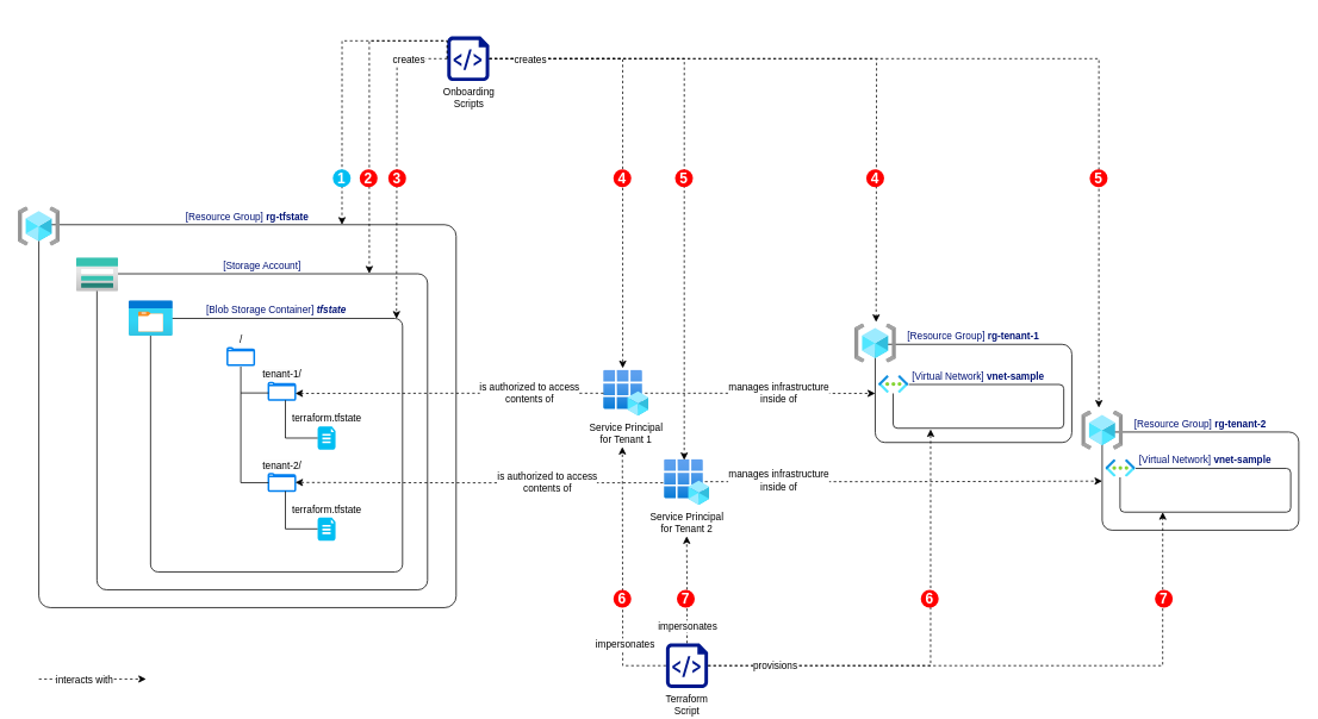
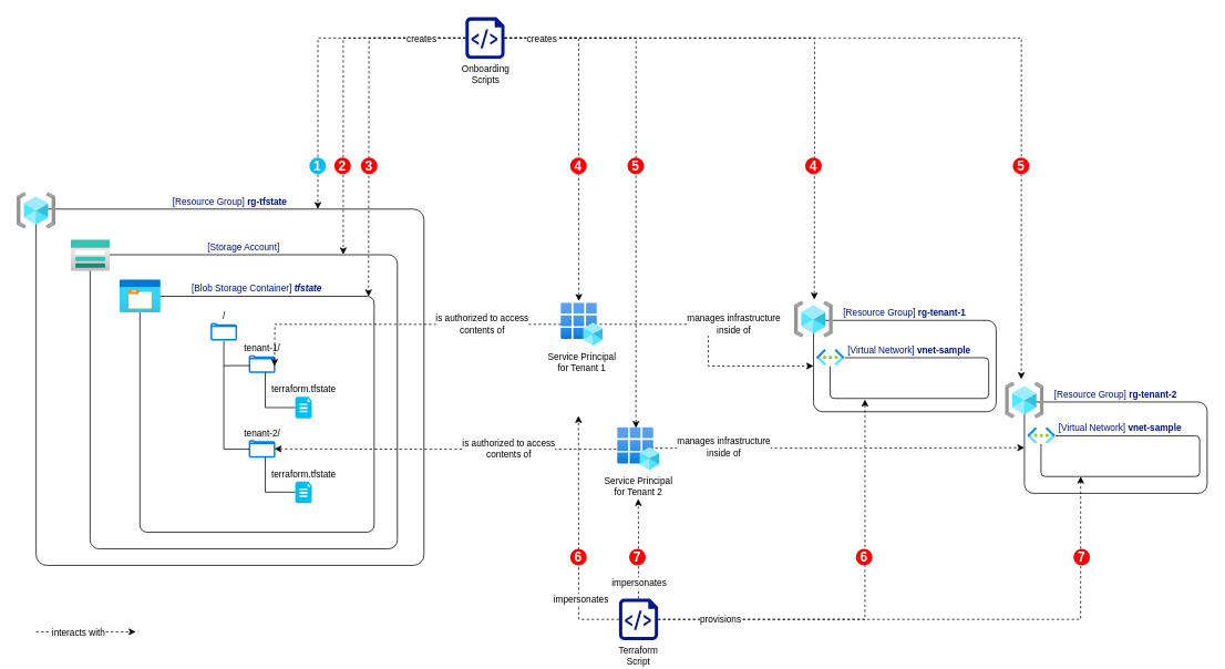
  <mxCell id="0" />
  <mxCell id="1" parent="0" />
  <mxCell id="2" style="edgeStyle=orthogonalEdgeStyle;rounded=0;orthogonalLoop=1;jettySize=auto;html=1;dashed=1;strokeColor=default;align=center;verticalAlign=middle;fontFamily=Helvetica;fontSize=11;fontColor=default;labelBackgroundColor=default;endArrow=classic;exitX=1;exitY=0.5;exitDx=0;exitDy=0;exitPerimeter=0;entryX=0.412;entryY=-0.08;entryDx=0;entryDy=0;entryPerimeter=0;" edge="1" parent="1" source="36" target="34"><mxGeometry relative="1" as="geometry"><mxPoint x="617" y="55" as="sourcePoint" /><mxPoint x="990" y="370" as="targetPoint" /></mxGeometry></mxCell>
  <mxCell id="3" style="edgeStyle=orthogonalEdgeStyle;rounded=0;orthogonalLoop=1;jettySize=auto;html=1;dashed=1;strokeColor=default;align=center;verticalAlign=middle;fontFamily=Helvetica;fontSize=11;fontColor=default;labelBackgroundColor=default;endArrow=classic;exitX=1;exitY=0.5;exitDx=0;exitDy=0;exitPerimeter=0;" edge="1" parent="1" source="36"><mxGeometry relative="1" as="geometry"><mxPoint x="617" y="55" as="sourcePoint" /><mxPoint x="980" y="360" as="targetPoint" /></mxGeometry></mxCell>
  <mxCell id="4" value="&lt;font color=&quot;#001275&quot; style=&quot;font-size: 11px;&quot;&gt;&lt;span style=&quot;font-size: 11px;&quot;&gt;[Resource Group] &lt;b&gt;rg-tfstate&lt;/b&gt;&lt;/span&gt;&lt;/font&gt;" style="rounded=1;whiteSpace=wrap;html=1;fillColor=none;fontColor=#ffffff;strokeColor=#000000;labelPosition=center;verticalLabelPosition=top;align=center;verticalAlign=bottom;arcSize=3;fontSize=11;" vertex="1" parent="1"><mxGeometry x="43" y="251" width="467" height="429" as="geometry" /></mxCell>
  <mxCell id="5" value="&lt;font color=&quot;#001275&quot; style=&quot;font-size: 11px;&quot;&gt;[Storage Account]&lt;/font&gt;" style="rounded=1;whiteSpace=wrap;html=1;fillColor=none;fontColor=#ffffff;strokeColor=#000000;labelPosition=center;verticalLabelPosition=top;align=center;verticalAlign=bottom;arcSize=3;fontFamily=Helvetica;fontSize=11;" vertex="1" parent="1"><mxGeometry x="108" y="306" width="370" height="354" as="geometry" /></mxCell>
  <mxCell id="6" value="&lt;font color=&quot;#001275&quot; style=&quot;font-size: 11px;&quot;&gt;[Blob Storage Container] &lt;i&gt;&lt;b&gt;tfstate&lt;/b&gt;&lt;/i&gt;&lt;/font&gt;" style="rounded=1;whiteSpace=wrap;html=1;fillColor=none;fontColor=#ffffff;strokeColor=#000000;labelPosition=center;verticalLabelPosition=top;align=center;verticalAlign=bottom;arcSize=3;fontFamily=Helvetica;fontSize=11;" vertex="1" parent="1"><mxGeometry x="168" y="356" width="282" height="284" as="geometry" /></mxCell>
  <mxCell id="7" value="&lt;font style=&quot;font-size: 11px;&quot;&gt;&lt;font style=&quot;font-size: 11px;&quot;&gt;terraform.tfstate&lt;/font&gt;&lt;br style=&quot;font-size: 11px;&quot;&gt;&lt;/font&gt;" style="verticalLabelPosition=top;html=1;verticalAlign=bottom;align=center;strokeColor=none;fillColor=#00BEF2;shape=mxgraph.azure.file_2;pointerEvents=1;fontSize=11;labelPosition=center;" vertex="1" parent="1"><mxGeometry x="355" y="477" width="20" height="26" as="geometry" /></mxCell>
  <mxCell id="8" value="" style="image;aspect=fixed;html=1;points=[];align=center;fontSize=11;image=img/lib/azure2/storage/Storage_Accounts.svg;" vertex="1" parent="1"><mxGeometry x="85" y="288" width="47.5" height="38" as="geometry" /></mxCell>
  <mxCell id="9" value="" style="image;aspect=fixed;html=1;points=[];align=center;fontSize=11;image=img/lib/azure2/general/Storage_Container.svg;" vertex="1" parent="1"><mxGeometry x="144" y="336" width="49.23" height="40" as="geometry" /></mxCell>
- <mxCell id="10" value="Service Principal &lt;br style=&quot;font-size: 11px;&quot;&gt;for Tenant 1" style="image;aspect=fixed;html=1;points=[];align=center;fontSize=11;image=img/lib/azure2/identity/App_Registrations.svg;" vertex="1" parent="1"><mxGeometry x="675" y="414" width="50.69" height="51.5" as="geometry" /></mxCell>
+ <mxCell id="10" value="Service Principal &lt;br style=&quot;font-size: 11px;&quot;&gt;for Tenant 1" style="image;aspect=fixed;html=1;points=[];align=center;fontSize=11;image=img/lib/azure2/identity/App_Registrations.svg;" vertex="1" parent="1"><mxGeometry x="675" y="364" width="50.69" height="51.5" as="geometry" /></mxCell>
  <mxCell id="11" value="&lt;span style=&quot;font-size: 11px; background-color: rgb(251, 251, 251);&quot;&gt;tenant-1/&lt;/span&gt;" style="html=1;verticalLabelPosition=top;align=center;labelBackgroundColor=#ffffff;verticalAlign=bottom;strokeWidth=2;strokeColor=#0080F0;shadow=0;dashed=0;shape=mxgraph.ios7.icons.folder;labelPosition=center;fontSize=11;" vertex="1" parent="1"><mxGeometry x="300" y="428" width="30" height="19.5" as="geometry" /></mxCell>
  <mxCell id="12" value="" style="image;aspect=fixed;html=1;points=[];align=center;fontSize=11;image=img/lib/azure2/general/Resource_Groups.svg;" vertex="1" parent="1"><mxGeometry x="20" y="231" width="46.75" height="44" as="geometry" /></mxCell>
  <mxCell id="13" value="&lt;span style=&quot;font-size: 11px; background-color: rgb(251, 251, 251);&quot;&gt;/&lt;/span&gt;" style="html=1;verticalLabelPosition=top;align=center;labelBackgroundColor=#ffffff;verticalAlign=bottom;strokeWidth=2;strokeColor=#0080F0;shadow=0;dashed=0;shape=mxgraph.ios7.icons.folder;labelPosition=center;fontSize=11;" vertex="1" parent="1"><mxGeometry x="254" y="389" width="30" height="19.5" as="geometry" /></mxCell>
  <mxCell id="14" style="edgeStyle=orthogonalEdgeStyle;rounded=0;orthogonalLoop=1;jettySize=auto;html=1;endArrow=none;endFill=0;entryX=0.005;entryY=0.589;entryDx=0;entryDy=0;entryPerimeter=0;fontSize=11;" edge="1" parent="1" target="11"><mxGeometry relative="1" as="geometry"><Array as="points"><mxPoint x="269" y="439" /><mxPoint x="300" y="439" /></Array><mxPoint x="300" y="433" as="targetPoint" /><mxPoint x="269" y="439" as="sourcePoint" /></mxGeometry></mxCell>
  <mxCell id="15" style="edgeStyle=orthogonalEdgeStyle;rounded=0;orthogonalLoop=1;jettySize=auto;html=1;dashed=1;fontSize=11;" edge="1" parent="1" source="10"><mxGeometry relative="1" as="geometry"><mxPoint x="330" y="440" as="targetPoint" /></mxGeometry></mxCell>
  <mxCell id="16" value="is authorized to access&lt;br style=&quot;font-size: 11px;&quot;&gt;contents of" style="edgeLabel;html=1;align=center;verticalAlign=middle;resizable=0;points=[];fontSize=11;" vertex="1" connectable="0" parent="15"><mxGeometry x="-0.506" y="1" relative="1" as="geometry"><mxPoint x="1" y="-1" as="offset" /></mxGeometry></mxCell>
  <mxCell id="17" style="edgeStyle=orthogonalEdgeStyle;rounded=0;orthogonalLoop=1;jettySize=auto;html=1;endArrow=none;endFill=0;entryX=0;entryY=0.5;entryDx=0;entryDy=0;entryPerimeter=0;exitX=0.631;exitY=1.062;exitDx=0;exitDy=0;exitPerimeter=0;fontSize=11;" edge="1" parent="1" target="7"><mxGeometry relative="1" as="geometry"><Array as="points"><mxPoint x="319" y="490" /><mxPoint x="355" y="490" /></Array><mxPoint x="354" y="477" as="targetPoint" /><mxPoint x="318.93" y="447.709" as="sourcePoint" /></mxGeometry></mxCell>
  <mxCell id="18" value="&lt;font style=&quot;font-size: 11px;&quot;&gt;&lt;font style=&quot;font-size: 11px;&quot;&gt;terraform.tfstate&lt;/font&gt;&lt;br style=&quot;font-size: 11px;&quot;&gt;&lt;/font&gt;" style="verticalLabelPosition=top;html=1;verticalAlign=bottom;align=center;strokeColor=none;fillColor=#00BEF2;shape=mxgraph.azure.file_2;pointerEvents=1;fontSize=11;labelPosition=center;" vertex="1" parent="1"><mxGeometry x="355" y="579" width="20" height="26" as="geometry" /></mxCell>
  <mxCell id="19" value="&lt;span style=&quot;font-size: 11px; background-color: rgb(251, 251, 251);&quot;&gt;tenant-2/&lt;/span&gt;" style="html=1;verticalLabelPosition=top;align=center;labelBackgroundColor=#ffffff;verticalAlign=bottom;strokeWidth=2;strokeColor=#0080F0;shadow=0;dashed=0;shape=mxgraph.ios7.icons.folder;labelPosition=center;fontSize=11;" vertex="1" parent="1"><mxGeometry x="300" y="530" width="30" height="19.5" as="geometry" /></mxCell>
  <mxCell id="20" style="edgeStyle=orthogonalEdgeStyle;rounded=0;orthogonalLoop=1;jettySize=auto;html=1;endArrow=none;endFill=0;entryX=0;entryY=0.5;entryDx=0;entryDy=0;entryPerimeter=0;exitX=0.631;exitY=1.062;exitDx=0;exitDy=0;exitPerimeter=0;fontSize=11;" edge="1" parent="1"><mxGeometry relative="1" as="geometry"><Array as="points"><mxPoint x="318.97" y="591.79" /><mxPoint x="354.97" y="591.79" /></Array><mxPoint x="354.97" y="591.79" as="targetPoint" /><mxPoint x="318.9" y="549.499" as="sourcePoint" /></mxGeometry></mxCell>
  <mxCell id="21" style="edgeStyle=orthogonalEdgeStyle;rounded=0;orthogonalLoop=1;jettySize=auto;html=1;endArrow=none;endFill=0;fontSize=11;" edge="1" parent="1"><mxGeometry relative="1" as="geometry"><Array as="points"><mxPoint x="269" y="540" /><mxPoint x="300" y="540" /></Array><mxPoint x="300" y="540" as="targetPoint" /><mxPoint x="269" y="410" as="sourcePoint" /></mxGeometry></mxCell>
  <mxCell id="22" value="Service Principal &lt;br style=&quot;font-size: 11px;&quot;&gt;for Tenant 2" style="image;aspect=fixed;html=1;points=[];align=center;fontSize=11;image=img/lib/azure2/identity/App_Registrations.svg;" vertex="1" parent="1"><mxGeometry x="743" y="514" width="50.69" height="51.5" as="geometry" /></mxCell>
  <mxCell id="23" style="edgeStyle=orthogonalEdgeStyle;rounded=0;orthogonalLoop=1;jettySize=auto;html=1;dashed=1;entryX=1;entryY=0.5;entryDx=0;entryDy=0;entryPerimeter=0;exitX=-0.027;exitY=0.508;exitDx=0;exitDy=0;exitPerimeter=0;fontSize=11;" edge="1" parent="1" source="22"><mxGeometry relative="1" as="geometry"><mxPoint x="330" y="539.75" as="targetPoint" /><mxPoint x="665" y="397.75" as="sourcePoint" /></mxGeometry></mxCell>
  <mxCell id="24" value="is authorized to access&lt;br style=&quot;font-size: 11px;&quot;&gt;contents of" style="edgeLabel;html=1;align=center;verticalAlign=middle;resizable=0;points=[];fontSize=11;" vertex="1" connectable="0" parent="23"><mxGeometry x="-0.506" y="1" relative="1" as="geometry"><mxPoint x="-28" y="-2" as="offset" /></mxGeometry></mxCell>
  <mxCell id="25" value="&lt;font color=&quot;#001275&quot; style=&quot;font-size: 11px;&quot;&gt;&lt;span style=&quot;font-size: 11px;&quot;&gt;[Resource Group] &lt;b&gt;rg-tenant-1&lt;/b&gt;&lt;/span&gt;&lt;/font&gt;" style="rounded=1;whiteSpace=wrap;html=1;labelPosition=center;verticalLabelPosition=top;align=center;verticalAlign=bottom;arcSize=10;fontSize=11;" vertex="1" parent="1"><mxGeometry x="979" y="385" width="220" height="110" as="geometry" /></mxCell>
  <mxCell id="26" value="&lt;font color=&quot;#001275&quot; style=&quot;font-size: 11px;&quot;&gt;&lt;span style=&quot;font-size: 11px;&quot;&gt;[Resource Group] &lt;b&gt;rg-tenant-2&lt;/b&gt;&lt;/span&gt;&lt;/font&gt;" style="rounded=1;whiteSpace=wrap;html=1;labelPosition=center;verticalLabelPosition=top;align=center;verticalAlign=bottom;arcSize=10;fontSize=11;" vertex="1" parent="1"><mxGeometry x="1233" y="483.25" width="220" height="110" as="geometry" /></mxCell>
  <mxCell id="27" style="edgeStyle=orthogonalEdgeStyle;rounded=0;orthogonalLoop=1;jettySize=auto;html=1;dashed=1;fontSize=11;entryX=0;entryY=0.5;entryDx=0;entryDy=0;exitX=0.914;exitY=0.5;exitDx=0;exitDy=0;exitPerimeter=0;" edge="1" parent="1" source="10" target="25"><mxGeometry relative="1" as="geometry"><mxPoint x="340" y="450" as="targetPoint" /><mxPoint x="710" y="450" as="sourcePoint" /></mxGeometry></mxCell>
  <mxCell id="28" value="manages infrastructure &lt;br&gt;inside of" style="edgeLabel;html=1;align=center;verticalAlign=middle;resizable=0;points=[];fontSize=11;" vertex="1" connectable="0" parent="27"><mxGeometry x="-0.506" y="1" relative="1" as="geometry"><mxPoint x="85" y="1" as="offset" /></mxGeometry></mxCell>
  <mxCell id="29" style="edgeStyle=orthogonalEdgeStyle;rounded=0;orthogonalLoop=1;jettySize=auto;html=1;dashed=1;fontSize=11;entryX=0;entryY=0.5;entryDx=0;entryDy=0;exitX=0.896;exitY=0.483;exitDx=0;exitDy=0;exitPerimeter=0;" edge="1" parent="1" source="22" target="26"><mxGeometry relative="1" as="geometry"><mxPoint x="990" y="450" as="targetPoint" /><mxPoint x="756" y="450" as="sourcePoint" /></mxGeometry></mxCell>
  <mxCell id="30" value="manages infrastructure &lt;br&gt;inside of" style="edgeLabel;html=1;align=center;verticalAlign=middle;resizable=0;points=[];fontSize=11;" vertex="1" connectable="0" parent="29"><mxGeometry x="-0.506" y="1" relative="1" as="geometry"><mxPoint x="-28" as="offset" /></mxGeometry></mxCell>
  <mxCell id="31" style="edgeStyle=orthogonalEdgeStyle;rounded=0;orthogonalLoop=1;jettySize=auto;html=1;dashed=1;fontSize=11;" edge="1" parent="1"><mxGeometry relative="1" as="geometry"><mxPoint x="163" y="760" as="targetPoint" /><mxPoint x="43" y="760" as="sourcePoint" /></mxGeometry></mxCell>
  <mxCell id="32" value="interacts with" style="edgeLabel;html=1;align=center;verticalAlign=middle;resizable=0;points=[];" vertex="1" connectable="0" parent="31"><mxGeometry x="-0.004" relative="1" as="geometry"><mxPoint x="-10" as="offset" /></mxGeometry></mxCell>
  <mxCell id="33" value="" style="image;aspect=fixed;html=1;points=[];align=center;fontSize=11;image=img/lib/azure2/general/Resource_Groups.svg;" vertex="1" parent="1"><mxGeometry x="956" y="362" width="46.75" height="44" as="geometry" /></mxCell>
  <mxCell id="34" value="" style="image;aspect=fixed;html=1;points=[];align=center;fontSize=11;image=img/lib/azure2/general/Resource_Groups.svg;" vertex="1" parent="1"><mxGeometry x="1210" y="459.5" width="46.75" height="44" as="geometry" /></mxCell>
  <mxCell id="35" style="edgeStyle=orthogonalEdgeStyle;rounded=0;orthogonalLoop=1;jettySize=auto;html=1;entryX=0.75;entryY=0;entryDx=0;entryDy=0;dashed=1;strokeColor=default;align=center;verticalAlign=middle;fontFamily=Helvetica;fontSize=11;fontColor=default;labelBackgroundColor=default;endArrow=classic;exitX=0;exitY=0.5;exitDx=0;exitDy=0;exitPerimeter=0;" edge="1" parent="1" source="36"><mxGeometry relative="1" as="geometry"><mxPoint x="549" y="45" as="sourcePoint" /><mxPoint x="382.25" y="251" as="targetPoint" /><Array as="points"><mxPoint x="382" y="45" /></Array></mxGeometry></mxCell>
- <mxCell id="36" value="Onboarding&lt;br&gt;Scripts" style="sketch=0;aspect=fixed;pointerEvents=1;shadow=0;dashed=0;html=1;strokeColor=none;labelPosition=center;verticalLabelPosition=bottom;verticalAlign=top;align=center;fillColor=#00188D;shape=mxgraph.azure.script_file;fontSize=11;" vertex="1" parent="1"><mxGeometry x="500" y="40" width="47" height="50" as="geometry" /></mxCell>
+ <mxCell id="36" value="Onboarding&lt;br&gt;Scripts" style="sketch=0;aspect=fixed;pointerEvents=1;shadow=0;dashed=0;html=1;strokeColor=none;labelPosition=center;verticalLabelPosition=bottom;verticalAlign=top;align=center;fillColor=#00188D;shape=mxgraph.azure.script_file;fontSize=11;" vertex="1" parent="1"><mxGeometry x="560" y="20" width="47" height="50" as="geometry" /></mxCell>
  <mxCell id="37" style="edgeStyle=orthogonalEdgeStyle;rounded=0;orthogonalLoop=1;jettySize=auto;html=1;entryX=0.859;entryY=0.002;entryDx=0;entryDy=0;entryPerimeter=0;exitX=0;exitY=0.5;exitDx=0;exitDy=0;exitPerimeter=0;dashed=1;strokeColor=default;align=center;verticalAlign=middle;fontFamily=Helvetica;fontSize=11;fontColor=default;labelBackgroundColor=default;endArrow=classic;" edge="1" parent="1" source="36"><mxGeometry relative="1" as="geometry"><mxPoint x="556" y="45" as="sourcePoint" /><mxPoint x="412.83" y="305.708" as="targetPoint" /><Array as="points"><mxPoint x="413" y="45" /></Array></mxGeometry></mxCell>
  <mxCell id="38" style="edgeStyle=orthogonalEdgeStyle;rounded=0;orthogonalLoop=1;jettySize=auto;html=1;entryX=0.969;entryY=0.001;entryDx=0;entryDy=0;entryPerimeter=0;exitX=0;exitY=0.5;exitDx=0;exitDy=0;exitPerimeter=0;dashed=1;strokeColor=default;align=center;verticalAlign=middle;fontFamily=Helvetica;fontSize=11;fontColor=default;labelBackgroundColor=default;endArrow=classic;" edge="1" parent="1" source="36"><mxGeometry relative="1" as="geometry"><mxPoint x="562" y="45" as="sourcePoint" /><mxPoint x="443.258" y="356.284" as="targetPoint" /></mxGeometry></mxCell>
  <mxCell id="39" value="creates" style="edgeLabel;html=1;align=center;verticalAlign=middle;resizable=0;points=[];" vertex="1" connectable="0" parent="38"><mxGeometry x="-0.746" y="1" relative="1" as="geometry"><mxPoint as="offset" /></mxGeometry></mxCell>
  <mxCell id="40" style="edgeStyle=orthogonalEdgeStyle;rounded=0;orthogonalLoop=1;jettySize=auto;html=1;entryX=0.423;entryY=-0.043;entryDx=0;entryDy=0;entryPerimeter=0;dashed=1;strokeColor=default;align=center;verticalAlign=middle;fontFamily=Helvetica;fontSize=11;fontColor=default;labelBackgroundColor=default;endArrow=classic;" edge="1" parent="1" source="36" target="10"><mxGeometry relative="1" as="geometry" /></mxCell>
  <mxCell id="41" style="edgeStyle=orthogonalEdgeStyle;rounded=0;orthogonalLoop=1;jettySize=auto;html=1;entryX=0.439;entryY=0.013;entryDx=0;entryDy=0;entryPerimeter=0;dashed=1;strokeColor=default;align=center;verticalAlign=middle;fontFamily=Helvetica;fontSize=11;fontColor=default;labelBackgroundColor=default;endArrow=classic;" edge="1" parent="1" source="36" target="22"><mxGeometry relative="1" as="geometry" /></mxCell>
  <mxCell id="42" value="creates" style="edgeLabel;html=1;align=center;verticalAlign=middle;resizable=0;points=[];" vertex="1" connectable="0" parent="41"><mxGeometry x="-0.906" relative="1" as="geometry"><mxPoint x="14" as="offset" /></mxGeometry></mxCell>
  <mxCell id="43" value="1" style="ellipse;whiteSpace=wrap;html=1;fontStyle=1;labelBackgroundColor=none;fillColor=#00bef2;strokeColor=none;fontColor=#ffffff;fontSize=16;" vertex="1" parent="1"><mxGeometry x="372" y="189" width="20" height="20" as="geometry" /></mxCell>
  <mxCell id="44" value="2" style="ellipse;whiteSpace=wrap;html=1;fontStyle=1;labelBackgroundColor=none;fillColor=#FF0000;strokeColor=none;fontColor=#ffffff;fontSize=16;" vertex="1" parent="1"><mxGeometry x="402" y="189" width="20" height="20" as="geometry" /></mxCell>
  <mxCell id="45" value="3" style="ellipse;whiteSpace=wrap;html=1;fontStyle=1;labelBackgroundColor=none;fillColor=#FF0000;strokeColor=none;fontColor=#ffffff;fontSize=16;" vertex="1" parent="1"><mxGeometry x="434" y="189" width="20" height="20" as="geometry" /></mxCell>
  <mxCell id="46" value="4" style="ellipse;whiteSpace=wrap;html=1;fontStyle=1;labelBackgroundColor=none;fillColor=#FF0000;strokeColor=none;fontColor=#ffffff;fontSize=16;" vertex="1" parent="1"><mxGeometry x="686" y="189" width="20" height="20" as="geometry" /></mxCell>
  <mxCell id="47" value="4" style="ellipse;whiteSpace=wrap;html=1;fontStyle=1;labelBackgroundColor=none;fillColor=#FF0000;strokeColor=none;fontColor=#ffffff;fontSize=16;" vertex="1" parent="1"><mxGeometry x="969" y="189" width="20" height="20" as="geometry" /></mxCell>
  <mxCell id="48" style="edgeStyle=orthogonalEdgeStyle;rounded=0;orthogonalLoop=1;jettySize=auto;html=1;dashed=1;strokeColor=default;align=center;verticalAlign=middle;fontFamily=Helvetica;fontSize=11;fontColor=default;labelBackgroundColor=default;endArrow=classic;exitX=0;exitY=0.5;exitDx=0;exitDy=0;exitPerimeter=0;" edge="1" parent="1" source="54"><mxGeometry relative="1" as="geometry"><mxPoint x="696" y="500" as="targetPoint" /><mxPoint x="768" y="660" as="sourcePoint" /></mxGeometry></mxCell>
  <mxCell id="49" value="&lt;span style=&quot;color: rgba(0, 0, 0, 0); font-family: monospace; font-size: 0px; text-align: start; background-color: rgb(251, 251, 251);&quot;&gt;%3CmxGraphModel%3E%3Croot%3E%3CmxCell%20id%3D%220%22%2F%3E%3CmxCell%20id%3D%221%22%20parent%3D%220%22%2F%3E%3CmxCell%20id%3D%222%22%20value%3D%22impersonates%22%20style%3D%22edgeLabel%3Bhtml%3D1%3Balign%3Dcenter%3BverticalAlign%3Dmiddle%3Bresizable%3D0%3Bpoints%3D%5B%5D%3B%22%20vertex%3D%221%22%20connectable%3D%220%22%20parent%3D%221%22%3E%3CmxGeometry%20x%3D%22819.425%22%20y%3D%22760.664%22%20as%3D%22geometry%22%2F%3E%3C%2FmxCell%3E%3C%2Froot%3E%3C%2FmxGraphModel%3E&lt;/span&gt;" style="edgeLabel;html=1;align=center;verticalAlign=middle;resizable=0;points=[];" vertex="1" connectable="0" parent="48"><mxGeometry x="-0.24" y="-1" relative="1" as="geometry"><mxPoint as="offset" /></mxGeometry></mxCell>
  <mxCell id="50" value="impersonates" style="edgeLabel;html=1;align=center;verticalAlign=middle;resizable=0;points=[];" vertex="1" connectable="0" parent="48"><mxGeometry x="-0.059" y="-2" relative="1" as="geometry"><mxPoint y="65" as="offset" /></mxGeometry></mxCell>
  <mxCell id="51" style="edgeStyle=orthogonalEdgeStyle;rounded=0;orthogonalLoop=1;jettySize=auto;html=1;dashed=1;strokeColor=default;align=center;verticalAlign=middle;fontFamily=Helvetica;fontSize=11;fontColor=default;labelBackgroundColor=default;endArrow=classic;" edge="1" parent="1" source="54"><mxGeometry relative="1" as="geometry"><mxPoint x="768" y="600" as="targetPoint" /></mxGeometry></mxCell>
  <mxCell id="52" value="impersonates" style="edgeLabel;html=1;align=center;verticalAlign=middle;resizable=0;points=[];" vertex="1" connectable="0" parent="51"><mxGeometry x="-0.338" y="-1" relative="1" as="geometry"><mxPoint x="-1" y="20" as="offset" /></mxGeometry></mxCell>
  <mxCell id="53" style="edgeStyle=orthogonalEdgeStyle;rounded=0;orthogonalLoop=1;jettySize=auto;html=1;entryX=0.25;entryY=1;entryDx=0;entryDy=0;dashed=1;strokeColor=default;align=center;verticalAlign=middle;fontFamily=Helvetica;fontSize=11;fontColor=default;labelBackgroundColor=default;endArrow=classic;" edge="1" parent="1" source="54" target="61"><mxGeometry relative="1" as="geometry" /></mxCell>
  <mxCell id="54" value="Terraform&lt;br&gt;Script" style="sketch=0;aspect=fixed;pointerEvents=1;shadow=0;dashed=0;html=1;strokeColor=none;labelPosition=center;verticalLabelPosition=bottom;verticalAlign=top;align=center;fillColor=#00188D;shape=mxgraph.azure.script_file;fontSize=11;" vertex="1" parent="1"><mxGeometry x="744.85" y="720" width="47" height="50" as="geometry" /></mxCell>
  <mxCell id="55" style="edgeStyle=orthogonalEdgeStyle;rounded=0;orthogonalLoop=1;jettySize=auto;html=1;entryX=0.22;entryY=1.024;entryDx=0;entryDy=0;dashed=1;strokeColor=default;align=center;verticalAlign=middle;fontFamily=Helvetica;fontSize=11;fontColor=default;labelBackgroundColor=default;endArrow=classic;entryPerimeter=0;" edge="1" parent="1" source="54" target="59"><mxGeometry relative="1" as="geometry" /></mxCell>
  <mxCell id="56" value="provisions" style="edgeLabel;html=1;align=center;verticalAlign=middle;resizable=0;points=[];" vertex="1" connectable="0" parent="55"><mxGeometry x="-0.708" y="1" relative="1" as="geometry"><mxPoint as="offset" /></mxGeometry></mxCell>
  <mxCell id="57" value="6" style="ellipse;whiteSpace=wrap;html=1;fontStyle=1;labelBackgroundColor=none;fillColor=#FF0000;strokeColor=none;fontColor=#ffffff;fontSize=16;" vertex="1" parent="1"><mxGeometry x="1030" y="660" width="20" height="20" as="geometry" /></mxCell>
  <mxCell id="58" value="6" style="ellipse;whiteSpace=wrap;html=1;fontStyle=1;labelBackgroundColor=none;fillColor=#FF0000;strokeColor=none;fontColor=#ffffff;fontSize=16;" vertex="1" parent="1"><mxGeometry x="686" y="660" width="20" height="20" as="geometry" /></mxCell>
  <mxCell id="59" value="&lt;font color=&quot;#001275&quot;&gt;[Virtual Network] &lt;b&gt;vnet-sample&lt;/b&gt;&lt;/font&gt;" style="rounded=1;whiteSpace=wrap;html=1;labelPosition=center;verticalLabelPosition=top;align=center;verticalAlign=bottom;arcSize=10;fontSize=11;" vertex="1" parent="1"><mxGeometry x="999" y="430" width="191" height="49" as="geometry" /></mxCell>
  <mxCell id="60" value="" style="image;aspect=fixed;html=1;points=[];align=center;fontSize=12;image=img/lib/azure2/networking/Virtual_Networks.svg;imageBackground=default;" vertex="1" parent="1"><mxGeometry x="983.01" y="420" width="33.5" height="20" as="geometry" /></mxCell>
  <mxCell id="61" value="&lt;font color=&quot;#001275&quot;&gt;[Virtual Network] &lt;b&gt;vnet-sample&lt;/b&gt;&lt;/font&gt;" style="rounded=1;whiteSpace=wrap;html=1;labelPosition=center;verticalLabelPosition=top;align=center;verticalAlign=bottom;arcSize=10;fontSize=11;" vertex="1" parent="1"><mxGeometry x="1252.99" y="524" width="191" height="49" as="geometry" /></mxCell>
  <mxCell id="62" value="" style="image;aspect=fixed;html=1;points=[];align=center;fontSize=12;image=img/lib/azure2/networking/Virtual_Networks.svg;imageBackground=default;" vertex="1" parent="1"><mxGeometry x="1237" y="514" width="33.5" height="20" as="geometry" /></mxCell>
  <mxCell id="63" value="7" style="ellipse;whiteSpace=wrap;html=1;fontStyle=1;labelBackgroundColor=none;fillColor=#FF0000;strokeColor=none;fontColor=#ffffff;fontSize=16;" vertex="1" parent="1"><mxGeometry x="757" y="660" width="20" height="20" as="geometry" /></mxCell>
  <mxCell id="64" value="7" style="ellipse;whiteSpace=wrap;html=1;fontStyle=1;labelBackgroundColor=none;fillColor=#FF0000;strokeColor=none;fontColor=#ffffff;fontSize=16;" vertex="1" parent="1"><mxGeometry x="1292" y="660" width="20" height="20" as="geometry" /></mxCell>
  <mxCell id="65" value="5" style="ellipse;whiteSpace=wrap;html=1;fontStyle=1;labelBackgroundColor=none;fillColor=#FF0000;strokeColor=none;fontColor=#ffffff;fontSize=16;" vertex="1" parent="1"><mxGeometry x="755" y="189" width="20" height="20" as="geometry" /></mxCell>
  <mxCell id="66" value="5" style="ellipse;whiteSpace=wrap;html=1;fontStyle=1;labelBackgroundColor=none;fillColor=#FF0000;strokeColor=none;fontColor=#ffffff;fontSize=16;" vertex="1" parent="1"><mxGeometry x="1219" y="189" width="20" height="20" as="geometry" /></mxCell>
